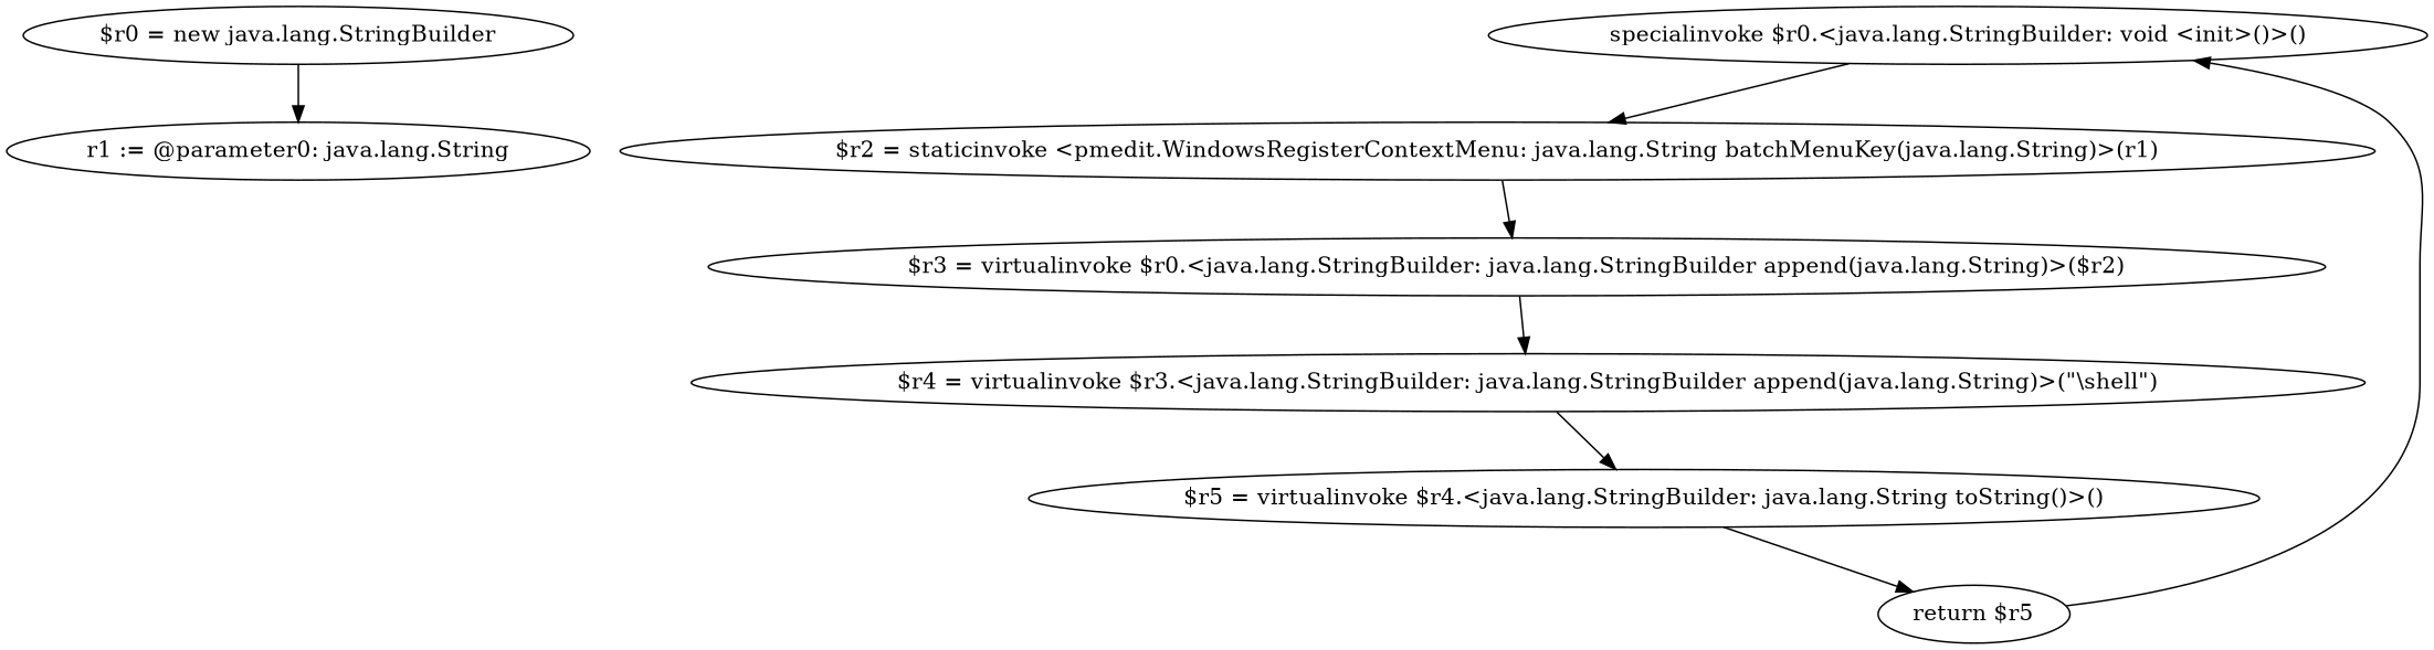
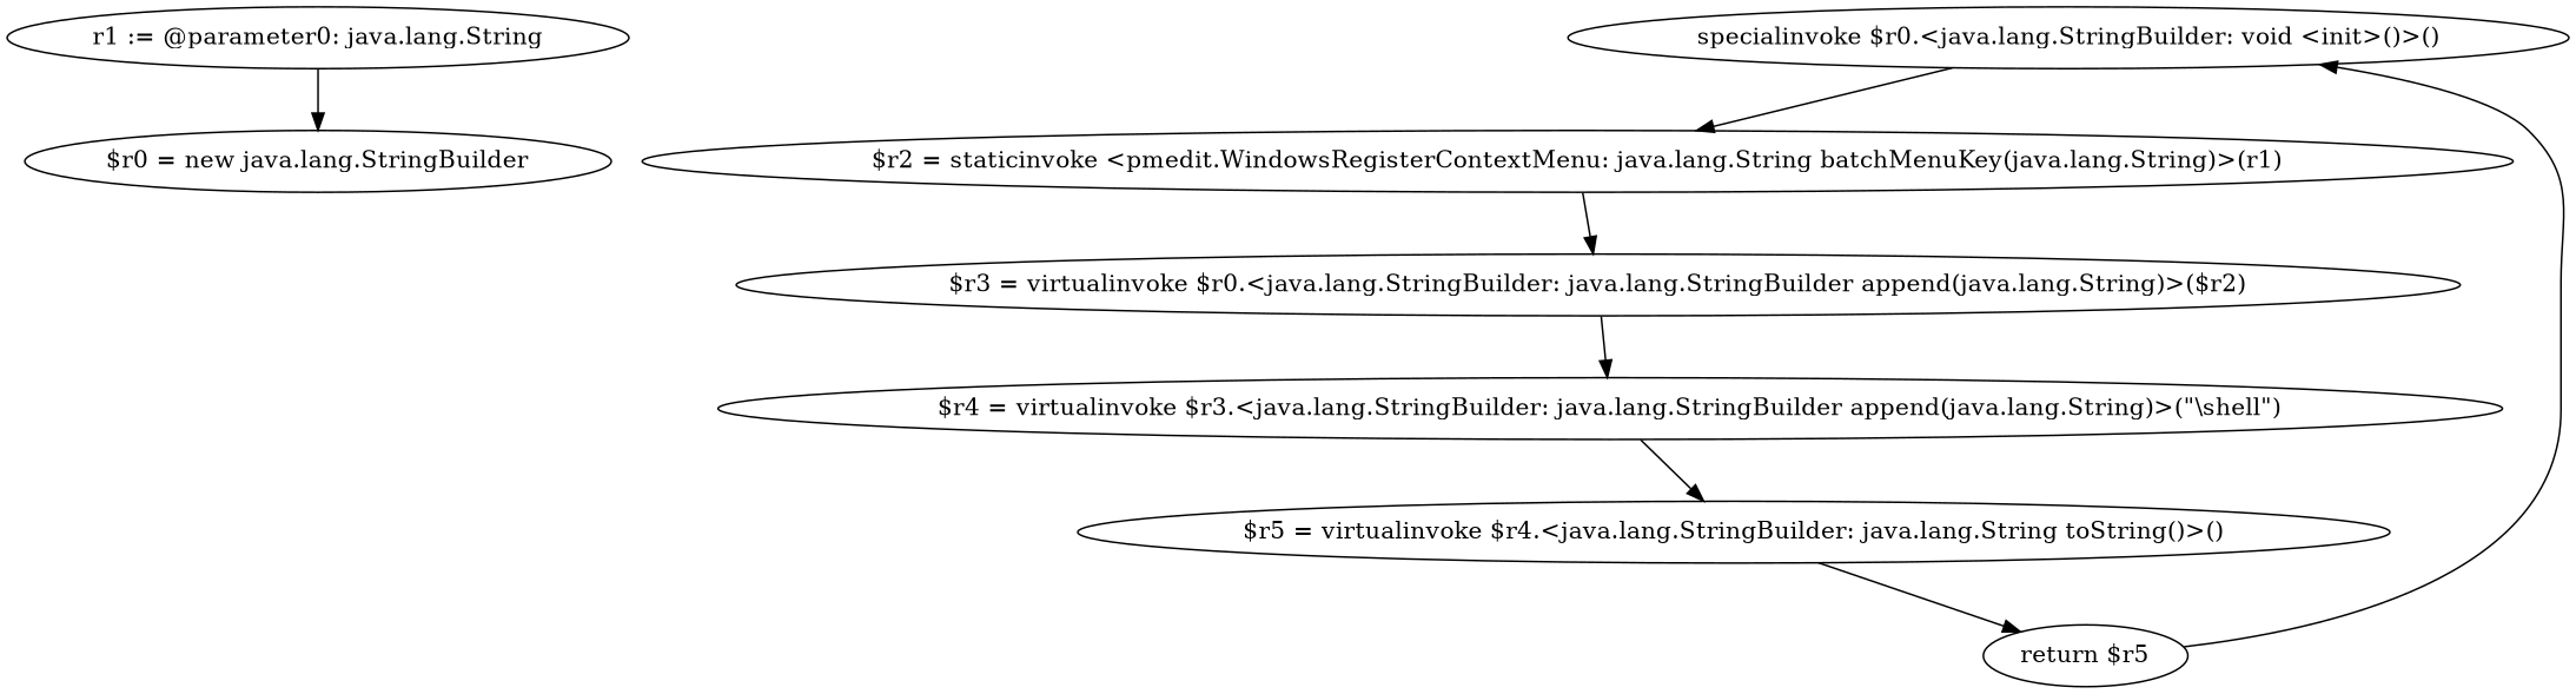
  digraph {
    "r1 := @parameter0: java.lang.String"
    "$r0 = new java.lang.StringBuilder"
    "specialinvoke $r0.<java.lang.StringBuilder: void <init>()>()"
    "$r2 = staticinvoke <pmedit.WindowsRegisterContextMenu: java.lang.String batchMenuKey(java.lang.String)>(r1)"
    "$r3 = virtualinvoke $r0.<java.lang.StringBuilder: java.lang.StringBuilder append(java.lang.String)>($r2)"
    "$r4 = virtualinvoke $r3.<java.lang.StringBuilder: java.lang.StringBuilder append(java.lang.String)>(\"\\shell\")"
    "$r5 = virtualinvoke $r4.<java.lang.StringBuilder: java.lang.String toString()>()"
    "return $r5"
-   "$r0 = new java.lang.StringBuilder" -> "r1 := @parameter0: java.lang.String"
+   "r1 := @parameter0: java.lang.String" -> "$r0 = new java.lang.StringBuilder"
    "specialinvoke $r0.<java.lang.StringBuilder: void <init>()>()" -> "$r2 = staticinvoke <pmedit.WindowsRegisterContextMenu: java.lang.String batchMenuKey(java.lang.String)>(r1)"
    "$r2 = staticinvoke <pmedit.WindowsRegisterContextMenu: java.lang.String batchMenuKey(java.lang.String)>(r1)" -> "$r3 = virtualinvoke $r0.<java.lang.StringBuilder: java.lang.StringBuilder append(java.lang.String)>($r2)"
    "$r3 = virtualinvoke $r0.<java.lang.StringBuilder: java.lang.StringBuilder append(java.lang.String)>($r2)" -> "$r4 = virtualinvoke $r3.<java.lang.StringBuilder: java.lang.StringBuilder append(java.lang.String)>(\"\\shell\")"
    "$r4 = virtualinvoke $r3.<java.lang.StringBuilder: java.lang.StringBuilder append(java.lang.String)>(\"\\shell\")" -> "$r5 = virtualinvoke $r4.<java.lang.StringBuilder: java.lang.String toString()>()"
    "$r5 = virtualinvoke $r4.<java.lang.StringBuilder: java.lang.String toString()>()" -> "return $r5"
    "return $r5" -> "specialinvoke $r0.<java.lang.StringBuilder: void <init>()>()"
  }
